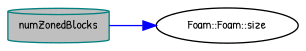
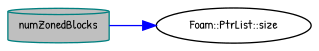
  digraph {
    rankdir=LR
    fontname="Patrick Hand"
    node [fontname="Patrick Hand" fontsize=10]
    n1 [color=teal fillcolor=grey75 fontcolor=black height=0.2 label=numZonedBlocks shape=cylinder style=filled width=0.4]
-   n2 [color=black height=0.2 label="Foam::Foam::size" shape=ellipse width=0.4]
+   n2 [color=black height=0.2 label="Foam::PtrList::size" shape=ellipse width=0.4]
    n1 -> n2 [color=blue fontname="Patrick Hand" fontsize=10 labelfontname=FreeSans labelfontsize=10 style=solid]
  }
